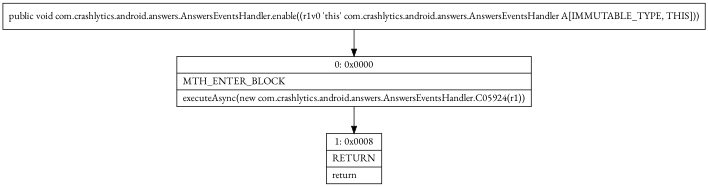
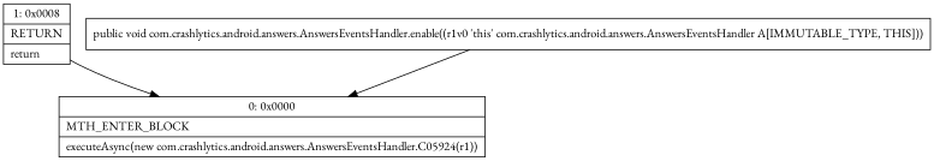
  digraph {
    fontname="EB Garamond"
    node [shape=record fontname="EB Garamond"]
    edge [fontname="EB Garamond"]
    n1 [label="{0\:\ 0x0000|MTH_ENTER_BLOCK\l|executeAsync(new com.crashlytics.android.answers.AnswersEventsHandler.C05924(r1))\l}"]
    n2 [label="{1\:\ 0x0008|RETURN\l|return\l}"]
    n3 [label="{public void com.crashlytics.android.answers.AnswersEventsHandler.enable((r1v0 'this' com.crashlytics.android.answers.AnswersEventsHandler A[IMMUTABLE_TYPE, THIS])) }"]
-   n1 -> n2
+   n2 -> n1
    n3 -> n1
  }
